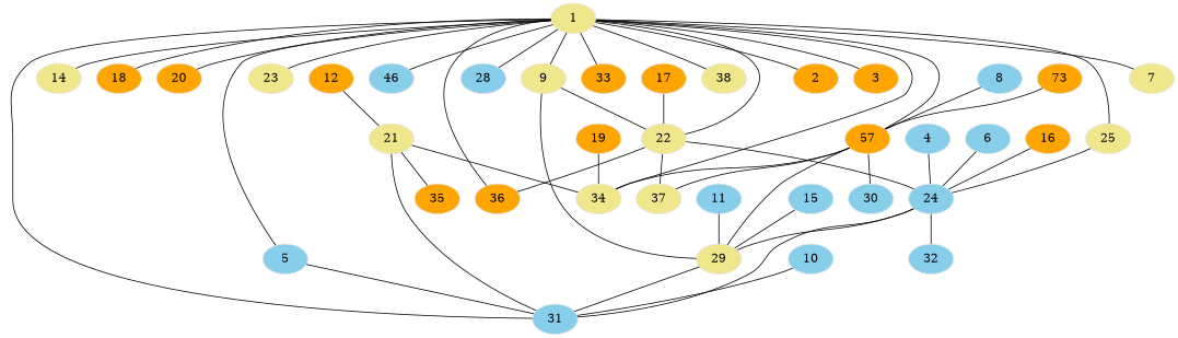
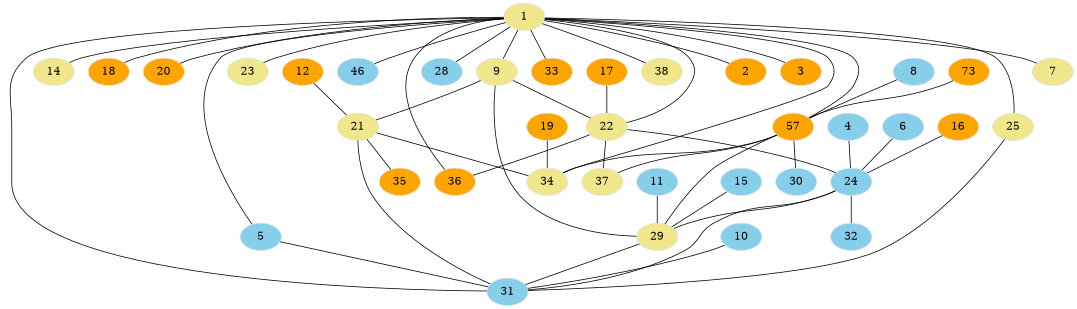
  graph {
    node [color=gray90 fillcolor=orange style=filled]
    edge [weight=1.0]
    1 [fillcolor=khaki]
    2
    3
    5 [fillcolor=skyblue]
    7 [fillcolor=khaki]
    9 [fillcolor=khaki]
    14 [fillcolor=khaki]
    18
    20
    22 [fillcolor=khaki]
    23 [fillcolor=khaki]
    25 [fillcolor=khaki]
    n13 [fillcolor=skyblue label=46]
    n14 [label=57]
    28 [fillcolor=skyblue]
    31 [fillcolor=skyblue]
    33
    34 [fillcolor=khaki]
    38 [fillcolor=khaki]
    36
    21 [fillcolor=khaki]
    29 [fillcolor=khaki]
    24 [fillcolor=skyblue]
    37 [fillcolor=khaki]
    32 [fillcolor=skyblue]
    30 [fillcolor=skyblue]
    4 [fillcolor=skyblue]
    6 [fillcolor=skyblue]
    8 [fillcolor=skyblue]
    35
    10 [fillcolor=skyblue]
    11 [fillcolor=skyblue]
    12
    n34 [label=73]
    15 [fillcolor=skyblue]
    16
    17
    19
    1 -- 2
    1 -- 3
    1 -- 5
    1 -- 7
    1 -- 9
    1 -- 14
    1 -- 18
    1 -- 20
    1 -- 22 [weight=2.0]
    1 -- 23
    1 -- 25
    1 -- n13
    1 -- n14
    1 -- 28
    1 -- 31 [weight=2.0]
    1 -- 33
    1 -- 34
    1 -- 38 [weight=2.0]
    1 -- 36
    5 -- 31
    9 -- 22
+   9 -- 21
    9 -- 29
    22 -- 36
    22 -- 24
    22 -- 37
-   25 -- 24
+   25 -- 31
    n14 -- 34
    n14 -- 29
    n14 -- 37
    n14 -- 30
    21 -- 31
    21 -- 34
    21 -- 35
    29 -- 31
    24 -- 31
    24 -- 29
    24 -- 32
    4 -- 24
    6 -- 24
    8 -- n14
    10 -- 31
    11 -- 29
    12 -- 21
    n34 -- n14
    15 -- 29
    16 -- 24
    17 -- 22
    19 -- 34
  }
